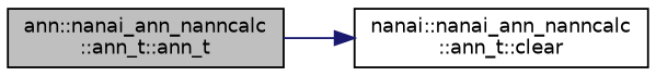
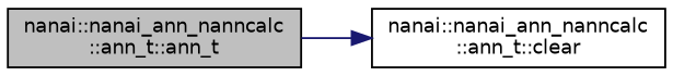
  digraph {
    rankdir=LR
    node [color=black fontname=Helvetica fontsize=10 shape=record style=filled]
-   n1 [fillcolor=grey75 fontcolor=black height=0.2 label="ann::nanai_ann_nanncalc\l::ann_t::ann_t" width=0.4]
+   n1 [fillcolor=grey75 fontcolor=black height=0.2 label="nanai::nanai_ann_nanncalc\l::ann_t::ann_t" width=0.4]
    n2 [fillcolor=white height=0.2 label="nanai::nanai_ann_nanncalc\l::ann_t::clear" width=0.4]
    n1 -> n2 [color=midnightblue fontname=Helvetica fontsize=10 labelfontname=Helvetica labelfontsize=10 style=solid]
  }
